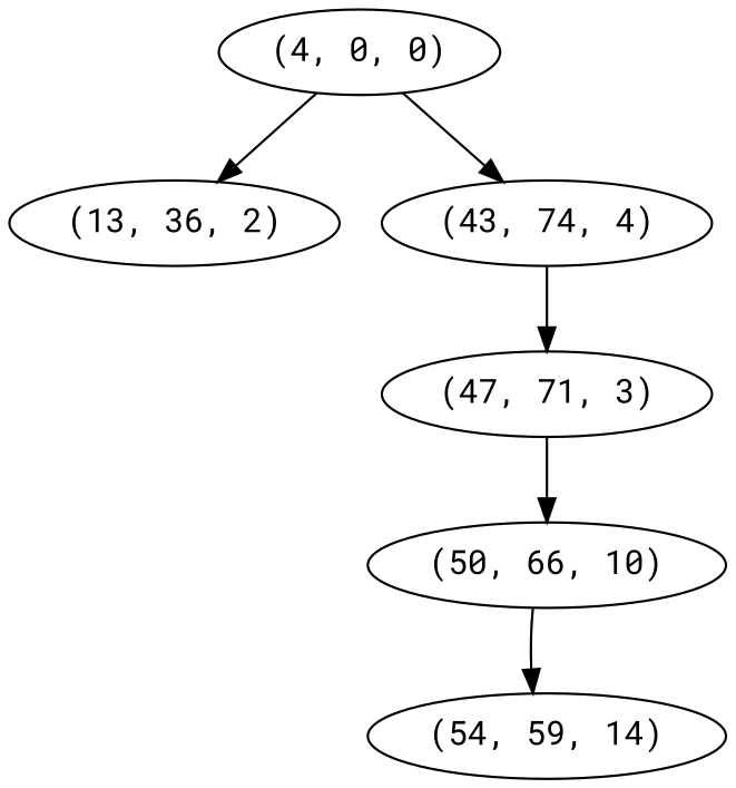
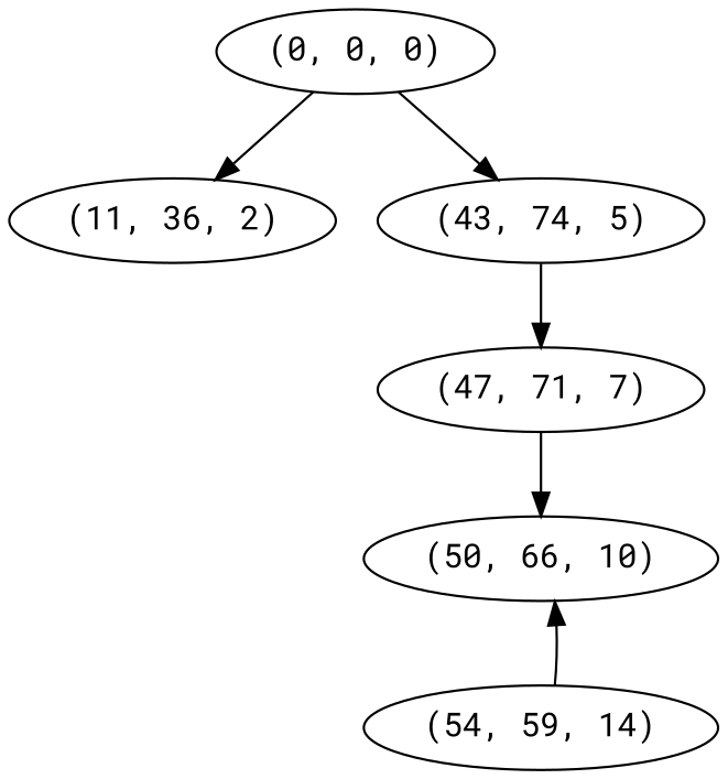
  digraph {
    fontname="Roboto Mono"
    node [fontname="Roboto Mono"]
    edge [fontname="Roboto Mono"]
-   "(0, 0, 0)" [label="(4, 0, 0)"]
-   "(13, 36, 2)"
-   "(43, 74, 4)"
-   "(47, 71, 7)" [label="(47, 71, 3)"]
+   "(0, 0, 0)"
+   "(13, 36, 2)" [label="(11, 36, 2)"]
+   "(43, 74, 4)" [label="(43, 74, 5)"]
+   "(47, 71, 7)"
    "(50, 66, 10)"
    "(54, 59, 14)"
    "(0, 0, 0)" -> "(13, 36, 2)"
    "(0, 0, 0)" -> "(43, 74, 4)"
    "(43, 74, 4)" -> "(47, 71, 7)"
    "(47, 71, 7)" -> "(50, 66, 10)"
-   "(50, 66, 10)" -> "(54, 59, 14)"
+   "(54, 59, 14)" -> "(50, 66, 10)"
  }
